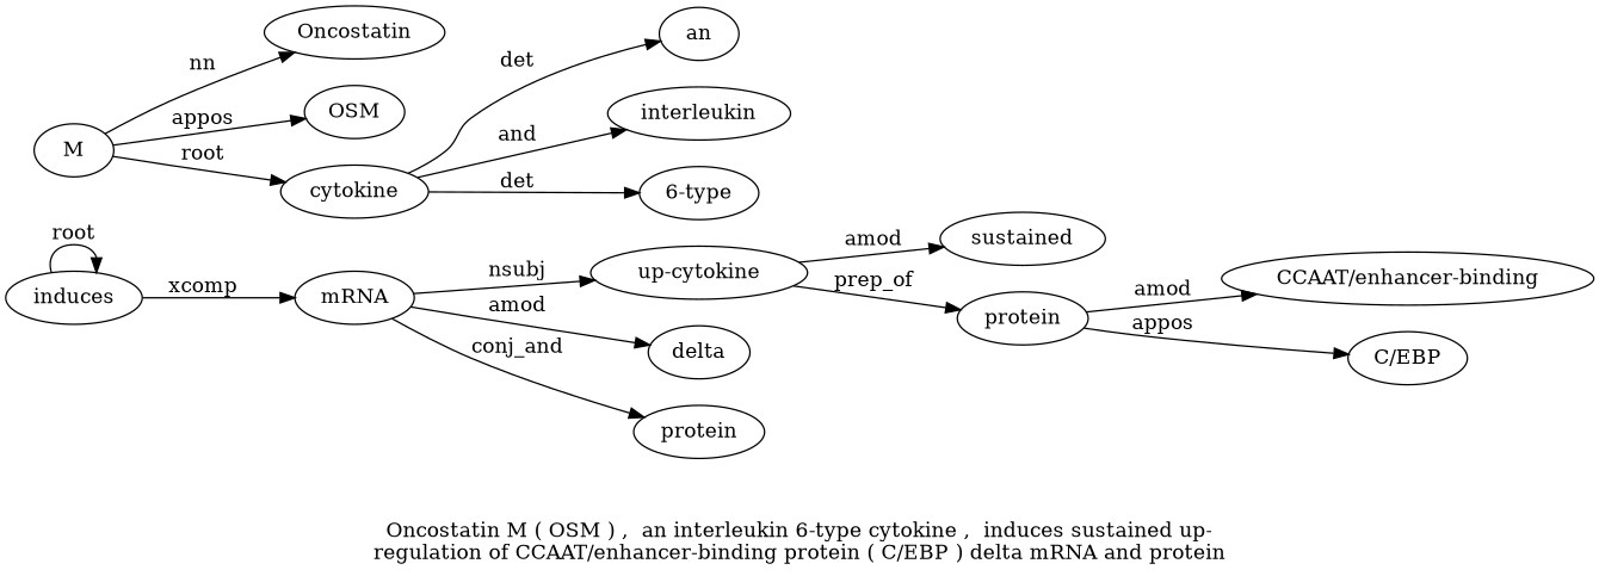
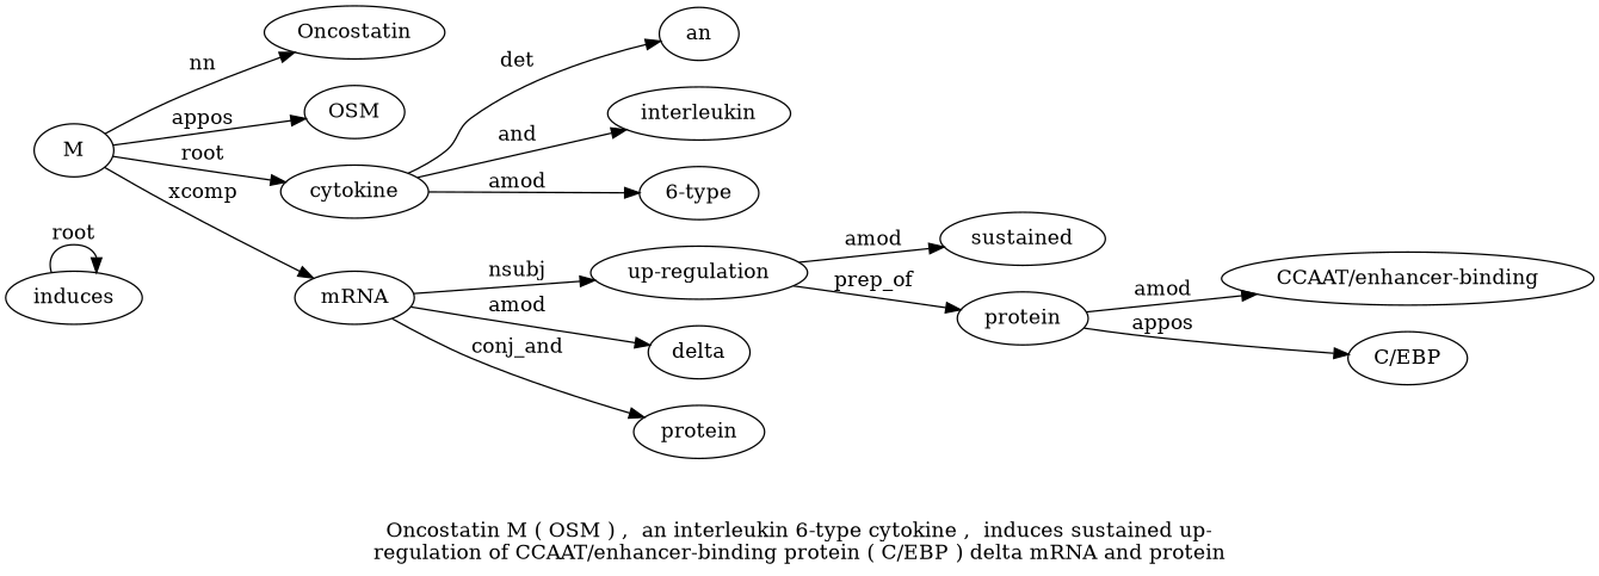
  digraph {
    label="Oncostatin M ( OSM ) ,  an interleukin 6-type cytokine ,  induces sustained up-\nregulation of CCAAT/enhancer-binding protein ( C/EBP ) delta mRNA and protein"
    rankdir=LR
    node [fillcolor=white style=filled]
    n1 [label=M]
    n2 [label=Oncostatin]
    n3 [label=OSM]
    n4 [label=cytokine]
    n5 [label=an]
    n6 [label=interleukin]
    n7 [label="6-type"]
    n8 [label=induces]
    n9 [label=mRNA]
-   n10 [label="up-cytokine"]
+   n10 [label="up-regulation"]
    n11 [label=delta]
    n12 [label=protein]
    n13 [label=sustained]
    n14 [label=protein]
    n15 [label="CCAAT/enhancer-binding"]
    n16 [label="C/EBP"]
    n1 -> n2 [label=nn]
    n1 -> n3 [label=appos]
    n1 -> n4 [label=root]
    n4 -> n5 [label=det]
    n4 -> n6 [label=and]
-   n4 -> n7 [label=det]
+   n4 -> n7 [label=amod]
    n8 -> n8 [label=root]
-   n8 -> n9 [label=xcomp]
+   n1 -> n9 [label=xcomp]
    n9 -> n10 [label=nsubj]
    n9 -> n11 [label=amod]
    n9 -> n12 [label=conj_and]
    n10 -> n13 [label=amod]
    n10 -> n14 [label=prep_of]
    n14 -> n15 [label=amod]
    n14 -> n16 [label=appos]
  }
